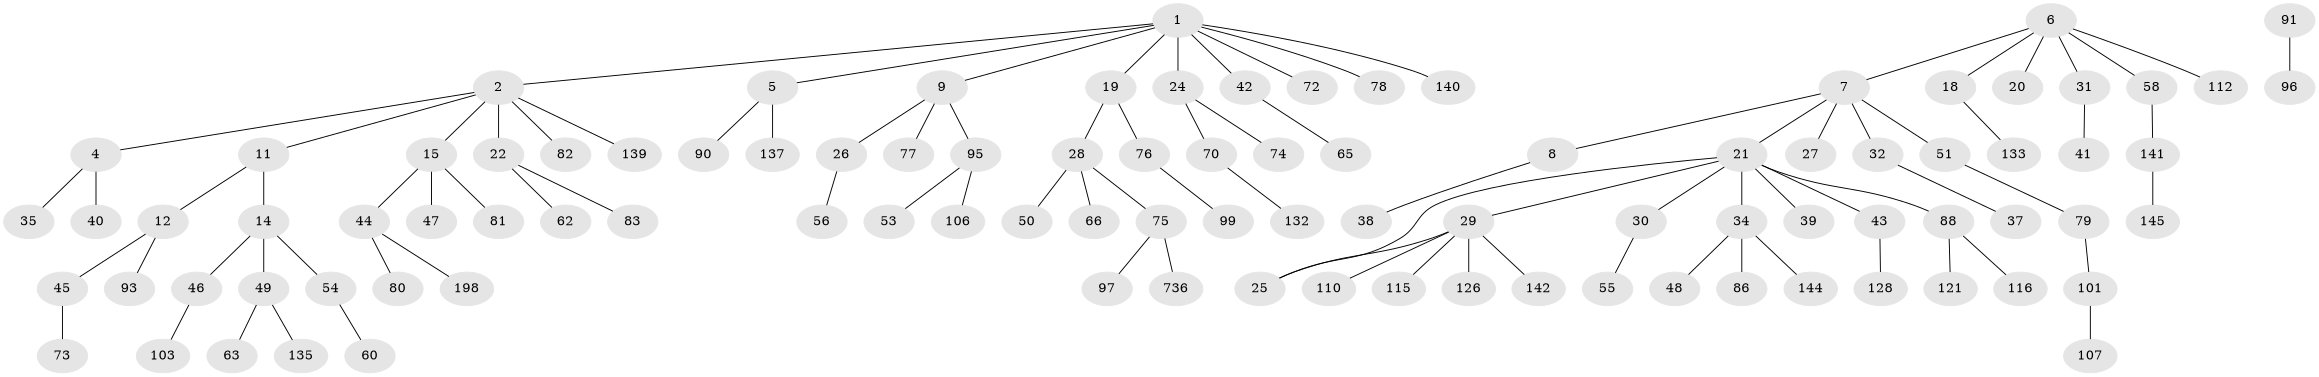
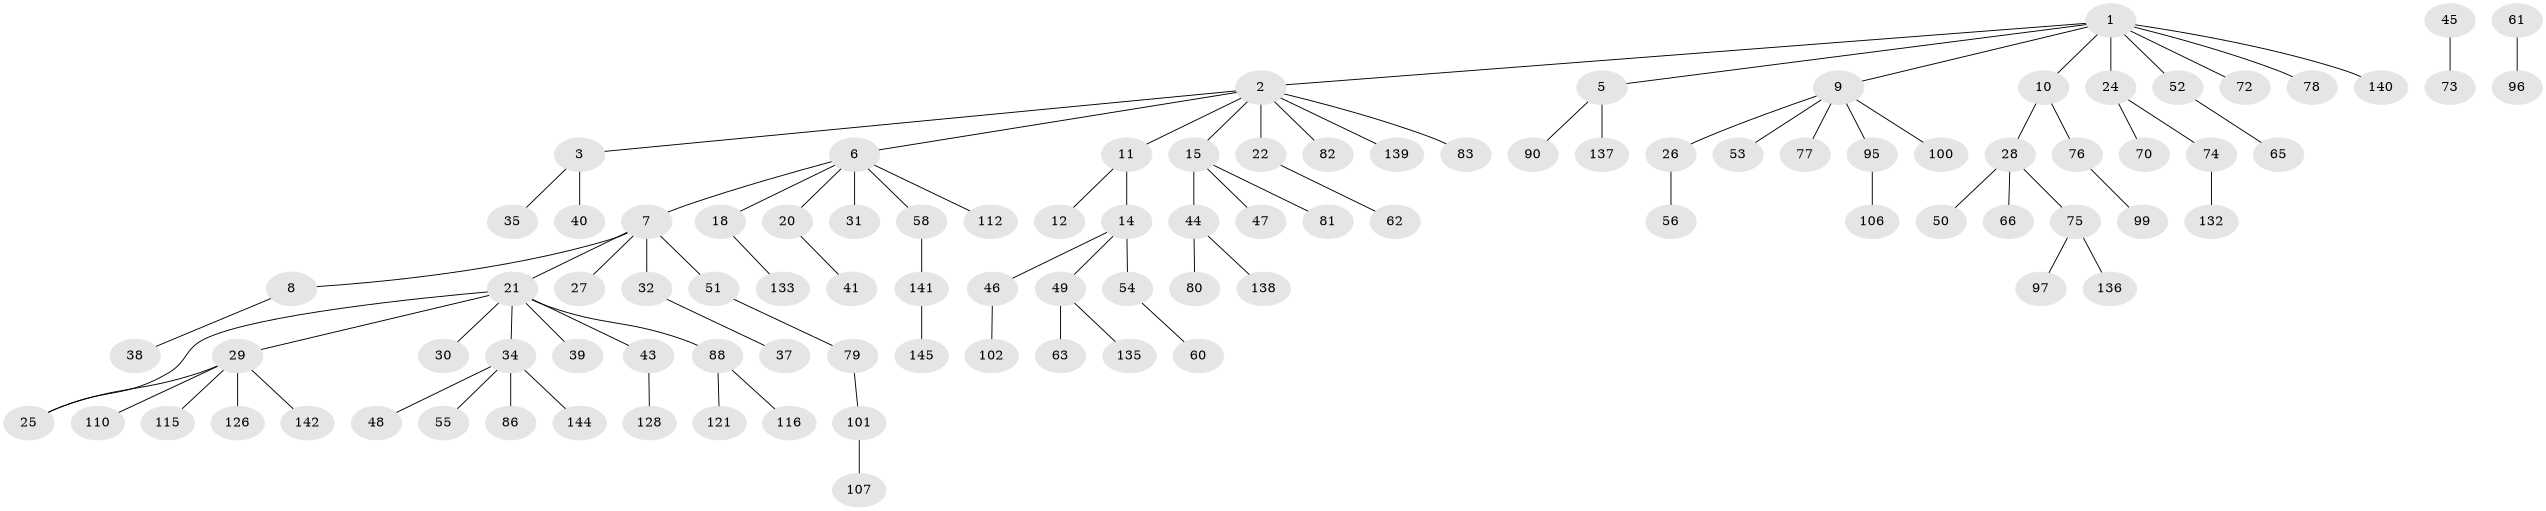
  graph {
    node [color=gray90 style=filled]
    1 [super="+4"]
    2 [super="+123"]
    5 [super="+17"]
    9 [super="+71"]
-   10 [super="+87" label=19]
+   10 [super="+87"]
    24 [super="+105"]
-   52 [super="+84" label=42]
+   52 [super="+84"]
    72
    78
    140
-   3 [super="+59" label=4]
+   3 [super="+59"]
    6 [super="+19"]
    11 [super="+98"]
    15 [super="+42"]
    22 [super="+33"]
    82
    139
    90 [super="+121"]
    137
    26 [super="+36"]
    53
    77
    95 [super="+129"]
+   100
    28 [super="+119"]
    76
    70
    74 [super="+130"]
    65
    35
    40 [super="+92"]
    7 [super="+13"]
    18
    20
    31
    58
    112
    12 [super="+109"]
    14
    44 [super="+122"]
    47 [super="+143"]
    81 [super="+113"]
    62 [super="+117"]
    83
    8 [super="+16"]
    21 [super="+23"]
    27 [super="+69"]
    32
    51
    133
    41 [super="+108"]
    141
    38
    25
    29 [super="+68"]
    30 [super="+124"]
    34 [super="+125"]
    39
    43
    88 [super="+104"]
    37 [super="+94"]
    79 [super="+127"]
    56
    106 [super="+114"]
    50
    66
    75 [super="+85"]
    99 [super="+102"]
    45 [super="+64"]
-   93
    46 [super="+89"]
    49 [super="+131"]
    54
    73 [super="+118"]
-   103
+   103 [label=102]
    63
    135
    60
    80
-   138 [label=198]
+   138
    110
    115
    126
    142
    48
    55 [super="+67"]
    86
    144
    128
    n90 [label=121]
    116
    132 [super="+134"]
    97
-   136 [label=736]
+   136
    96 [super="+120"]
-   91
+   91 [label=61]
    145
    101
    107
    1 -- 2
    1 -- 5
    1 -- 9
    1 -- 10
    1 -- 24
    1 -- 52
    1 -- 72
    1 -- 78
    1 -- 140
    2 -- 3
+   2 -- 6
    2 -- 11
    2 -- 15
    2 -- 22
    2 -- 82
    2 -- 139
    5 -- 90
    5 -- 137
    9 -- 26
-   95 -- 53
+   9 -- 53
    9 -- 77
    9 -- 95
+   9 -- 100
    10 -- 28
    10 -- 76
    24 -- 70
    24 -- 74
    52 -- 65
    3 -- 35
    3 -- 40
    6 -- 7
    6 -- 18
    6 -- 20
    6 -- 31
    6 -- 58
    6 -- 112
    11 -- 12
    11 -- 14
    15 -- 44
    15 -- 47
    15 -- 81
    22 -- 62
-   22 -- 83
+   2 -- 83
    26 -- 56
    95 -- 106
    28 -- 50
    28 -- 66
    28 -- 75
    76 -- 99
-   70 -- 132
+   74 -- 132
    7 -- 8
    7 -- 21
    7 -- 27
    7 -- 32
    7 -- 51
    18 -- 133
-   31 -- 41
+   20 -- 41
    58 -- 141
-   12 -- 45
-   12 -- 93
    14 -- 46
    14 -- 49
    14 -- 54
    44 -- 80
    44 -- 138
    8 -- 38
    21 -- 25
    21 -- 29
    21 -- 30
    21 -- 34
    21 -- 39
    21 -- 43
    21 -- 88
    32 -- 37
    51 -- 79
    141 -- 145
    29 -- 25
    29 -- 110
    29 -- 115
    29 -- 126
    29 -- 142
    34 -- 48
-   30 -- 55
+   34 -- 55
    34 -- 86
    34 -- 144
    43 -- 128
    88 -- n90
    88 -- 116
    79 -- 101
    75 -- 97
    75 -- 136
    45 -- 73
    46 -- 103
    49 -- 63
    49 -- 135
    54 -- 60
    91 -- 96
    101 -- 107
  }
